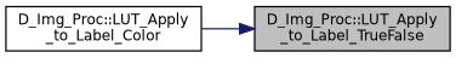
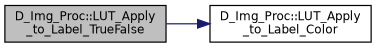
  digraph {
    rankdir=RL
    node [color=black fontname=Helvetica fontsize=10 shape=record style=filled]
    n1 [fillcolor=grey75 fontcolor=black height=0.2 label="D_Img_Proc::LUT_Apply\l_to_Label_TrueFalse" width=0.4]
    n2 [fillcolor=white height=0.2 label="D_Img_Proc::LUT_Apply\l_to_Label_Color" width=0.4]
-   n1 -> n2 [color=midnightblue dir=back fontname=Helvetica fontsize=10 labelfontname=Helvetica labelfontsize=10 style=solid]
+   n2 -> n1 [color=midnightblue dir=back fontname=Helvetica fontsize=10 labelfontname=Helvetica labelfontsize=10 style=solid]
  }
